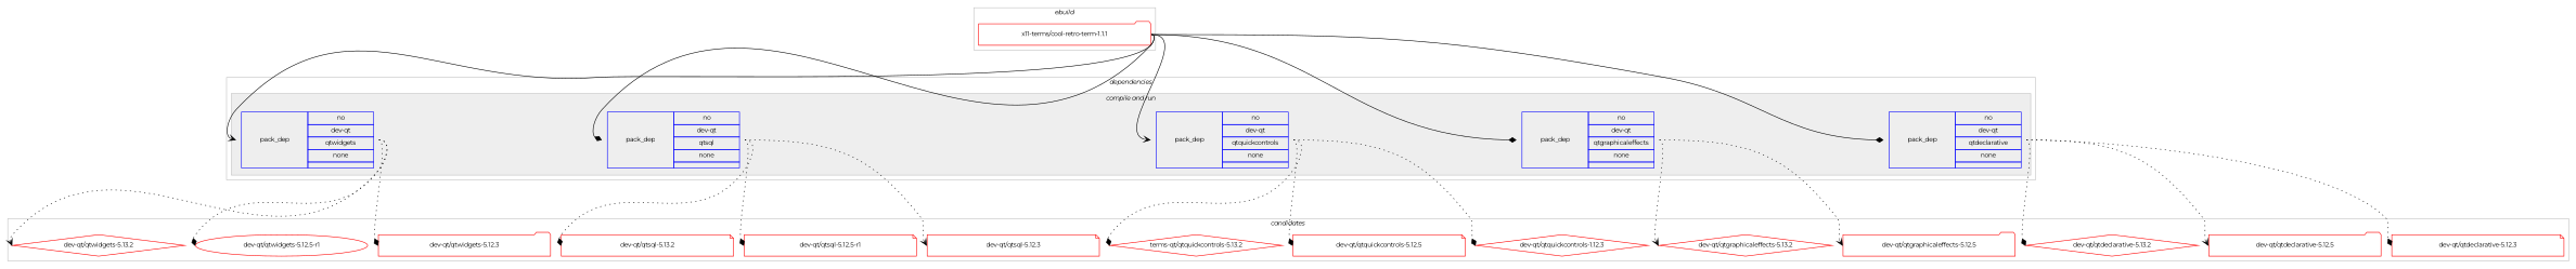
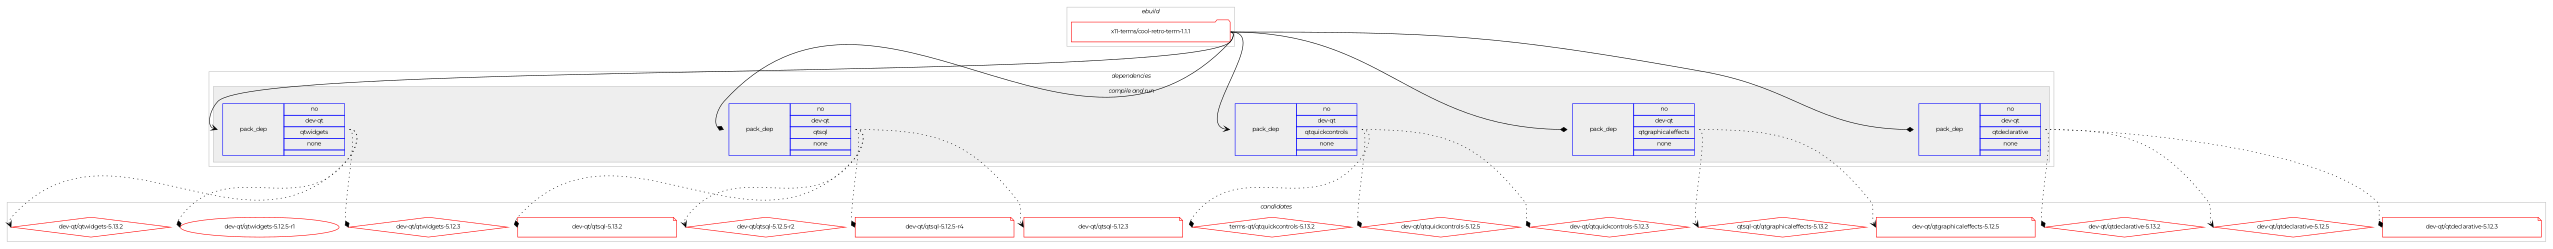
  digraph {
    compound=true
    concentrate=true
    fontname=Montserrat
    fontsize=10
    newrank=true
    rankdir=TB
    ranksep=1.5
    node [color=red fontname=Montserrat fontsize=10 shape=diamond]
    edge [arrowhead=diamond fontname=Montserrat headport=w style=dotted tailport=e weight=100]
    n1 [label="x11-terms/cool-retro-term-1.1.1" shape=folder width=4]
    n2 [color=blue label=<<TABLE BORDER="0" CELLBORDER="1" CELLSPACING="0" CELLPADDING="4" WIDTH="220"><TR><TD ROWSPAN="6" CELLPADDING="30">pack_dep</TD></TR><TR><TD WIDTH="110">no</TD></TR><TR><TD>dev-qt</TD></TR><TR><TD>qtdeclarative</TD></TR><TR><TD>none</TD></TR><TR><TD></TD></TR></TABLE>> shape=none]
    n3 [color=blue label=<<TABLE BORDER="0" CELLBORDER="1" CELLSPACING="0" CELLPADDING="4" WIDTH="220"><TR><TD ROWSPAN="6" CELLPADDING="30">pack_dep</TD></TR><TR><TD WIDTH="110">no</TD></TR><TR><TD>dev-qt</TD></TR><TR><TD>qtgraphicaleffects</TD></TR><TR><TD>none</TD></TR><TR><TD></TD></TR></TABLE>> shape=none]
    n4 [color=blue label=<<TABLE BORDER="0" CELLBORDER="1" CELLSPACING="0" CELLPADDING="4" WIDTH="220"><TR><TD ROWSPAN="6" CELLPADDING="30">pack_dep</TD></TR><TR><TD WIDTH="110">no</TD></TR><TR><TD>dev-qt</TD></TR><TR><TD>qtquickcontrols</TD></TR><TR><TD>none</TD></TR><TR><TD></TD></TR></TABLE>> shape=none]
    n5 [color=blue label=<<TABLE BORDER="0" CELLBORDER="1" CELLSPACING="0" CELLPADDING="4" WIDTH="220"><TR><TD ROWSPAN="6" CELLPADDING="30">pack_dep</TD></TR><TR><TD WIDTH="110">no</TD></TR><TR><TD>dev-qt</TD></TR><TR><TD>qtsql</TD></TR><TR><TD>none</TD></TR><TR><TD></TD></TR></TABLE>> shape=none]
    n6 [color=blue label=<<TABLE BORDER="0" CELLBORDER="1" CELLSPACING="0" CELLPADDING="4" WIDTH="220"><TR><TD ROWSPAN="6" CELLPADDING="30">pack_dep</TD></TR><TR><TD WIDTH="110">no</TD></TR><TR><TD>dev-qt</TD></TR><TR><TD>qtwidgets</TD></TR><TR><TD>none</TD></TR><TR><TD></TD></TR></TABLE>> shape=none]
    n7 [label="dev-qt/qtdeclarative-5.12.3" shape=note width=4]
-   n8 [label="dev-qt/qtdeclarative-5.12.5" shape=folder width=4]
+   n8 [label="dev-qt/qtdeclarative-5.12.5" width=4]
    n9 [label="dev-qt/qtdeclarative-5.13.2" width=4]
-   n10 [label="dev-qt/qtgraphicaleffects-5.12.5" shape=folder width=4]
-   n11 [label="dev-qt/qtgraphicaleffects-5.13.2" width=4]
-   n12 [label="dev-qt/qtquickcontrols-1.12.3" width=4]
-   n13 [label="dev-qt/qtquickcontrols-5.12.5" shape=note width=4]
+   n10 [label="dev-qt/qtgraphicaleffects-5.12.5" shape=note width=4]
+   n11 [label="qtsql-qt/qtgraphicaleffects-5.13.2" width=4]
+   n12 [label="dev-qt/qtquickcontrols-5.12.3" width=4]
+   n13 [label="dev-qt/qtquickcontrols-5.12.5" width=4]
    n14 [label="terms-qt/qtquickcontrols-5.13.2" width=4]
    n15 [label="dev-qt/qtsql-5.12.3" shape=note width=4]
-   n16 [label="dev-qt/qtsql-5.12.5-r1" shape=note width=4]
+   n16 [label="dev-qt/qtsql-5.12.5-r4" shape=note width=4]
+   n17 [label="dev-qt/qtsql-5.12.5-r2" width=4]
    n18 [label="dev-qt/qtsql-5.13.2" shape=note width=4]
-   n19 [label="dev-qt/qtwidgets-5.12.3" shape=folder width=4]
+   n19 [label="dev-qt/qtwidgets-5.12.3" width=4]
    n20 [label="dev-qt/qtwidgets-5.12.5-r1" shape=ellipse width=4]
    n21 [label="dev-qt/qtwidgets-5.13.2" width=4]
    subgraph cluster_1 {
      color=gray
      label=<<i>ebuild</i>>
      rank=same
      n1
    }
    subgraph cluster_2 {
      color=gray
      label=<<i>dependencies</i>>
      subgraph cluster_3 {
        color=gray
        fillcolor="#eeeeee"
        label=<<i>compile</i>>
        style=filled
      }
      subgraph cluster_4 {
        color=gray
        fillcolor="#eeeeee"
        label=<<i>compile and run</i>>
        style=filled
        subgraph sub_5 {
          color=gray
          fillcolor="#eeeeee"
          label=<<i>compile and run</i>>
          style=filled
          n2
        }
        subgraph sub_6 {
          color=gray
          fillcolor="#eeeeee"
          label=<<i>compile and run</i>>
          style=filled
          n3
        }
        subgraph sub_7 {
          color=gray
          fillcolor="#eeeeee"
          label=<<i>compile and run</i>>
          style=filled
          n4
        }
        subgraph sub_8 {
          color=gray
          fillcolor="#eeeeee"
          label=<<i>compile and run</i>>
          style=filled
          n5
        }
        subgraph sub_9 {
          color=gray
          fillcolor="#eeeeee"
          label=<<i>compile and run</i>>
          style=filled
          n6
        }
      }
      subgraph cluster_10 {
        color=gray
        fillcolor="#eeeeee"
        label=<<i>run</i>>
        style=filled
      }
    }
    subgraph cluster_11 {
      color=gray
      label=<<i>candidates</i>>
      rank=same
      subgraph sub_12 {
        color=black
        label=<<i>candidates</i>>
        nodesep=1
        rank=same
        n7
        n8
        n9
      }
      subgraph sub_13 {
        color=black
        label=<<i>candidates</i>>
        nodesep=1
        rank=same
        n10
        n11
      }
      subgraph sub_14 {
        color=black
        label=<<i>candidates</i>>
        nodesep=1
        rank=same
        n12
        n13
        n14
      }
      subgraph sub_15 {
        color=black
        label=<<i>candidates</i>>
        nodesep=1
        rank=same
        n15
        n16
+       n17
        n18
      }
      subgraph sub_16 {
        color=black
        label=<<i>candidates</i>>
        nodesep=1
        rank=same
        n19
        n20
        n21
      }
    }
    n1 -> n2 [style=solid weight=20]
    n1 -> n3 [style=solid weight=20]
    n1 -> n4 [arrowhead=vee style=solid weight=20]
    n1 -> n5 [style=solid weight=20]
    n1 -> n6 [arrowhead=vee style=solid weight=20]
    n2 -> n7
    n2 -> n8 [arrowhead=vee]
    n2 -> n9
    n3 -> n10 [arrowhead=vee]
    n3 -> n11 [arrowhead=vee]
    n4 -> n12
    n4 -> n13
    n4 -> n14
    n5 -> n15 [arrowhead=vee]
    n5 -> n16
+   n5 -> n17 [arrowhead=vee]
    n5 -> n18
    n6 -> n19
    n6 -> n20
    n6 -> n21 [arrowhead=vee]
  }
